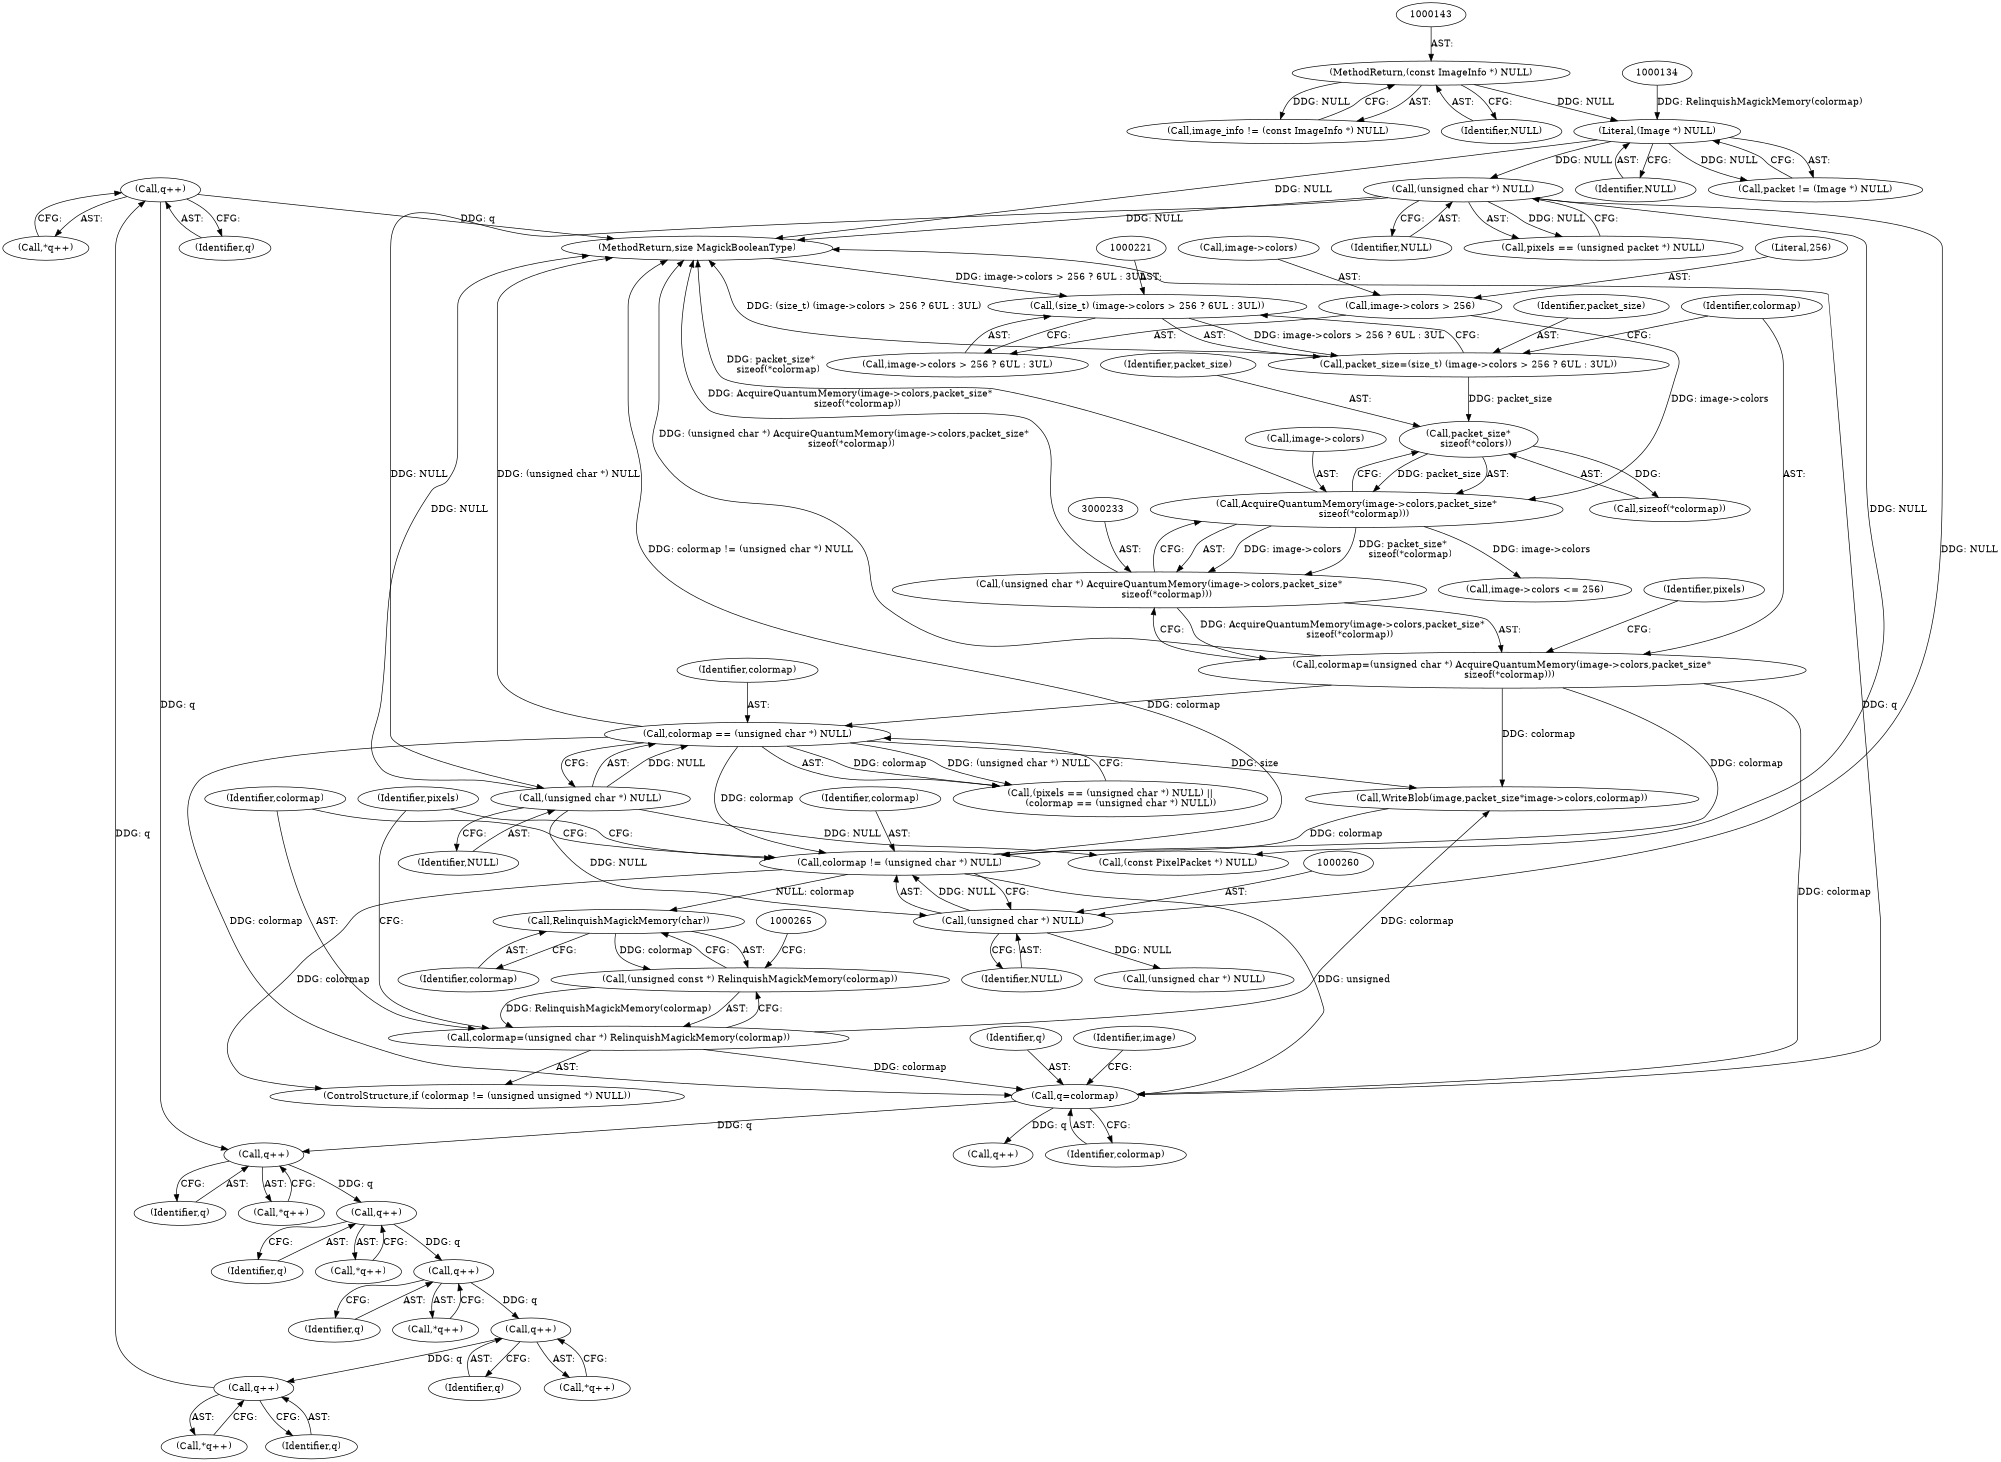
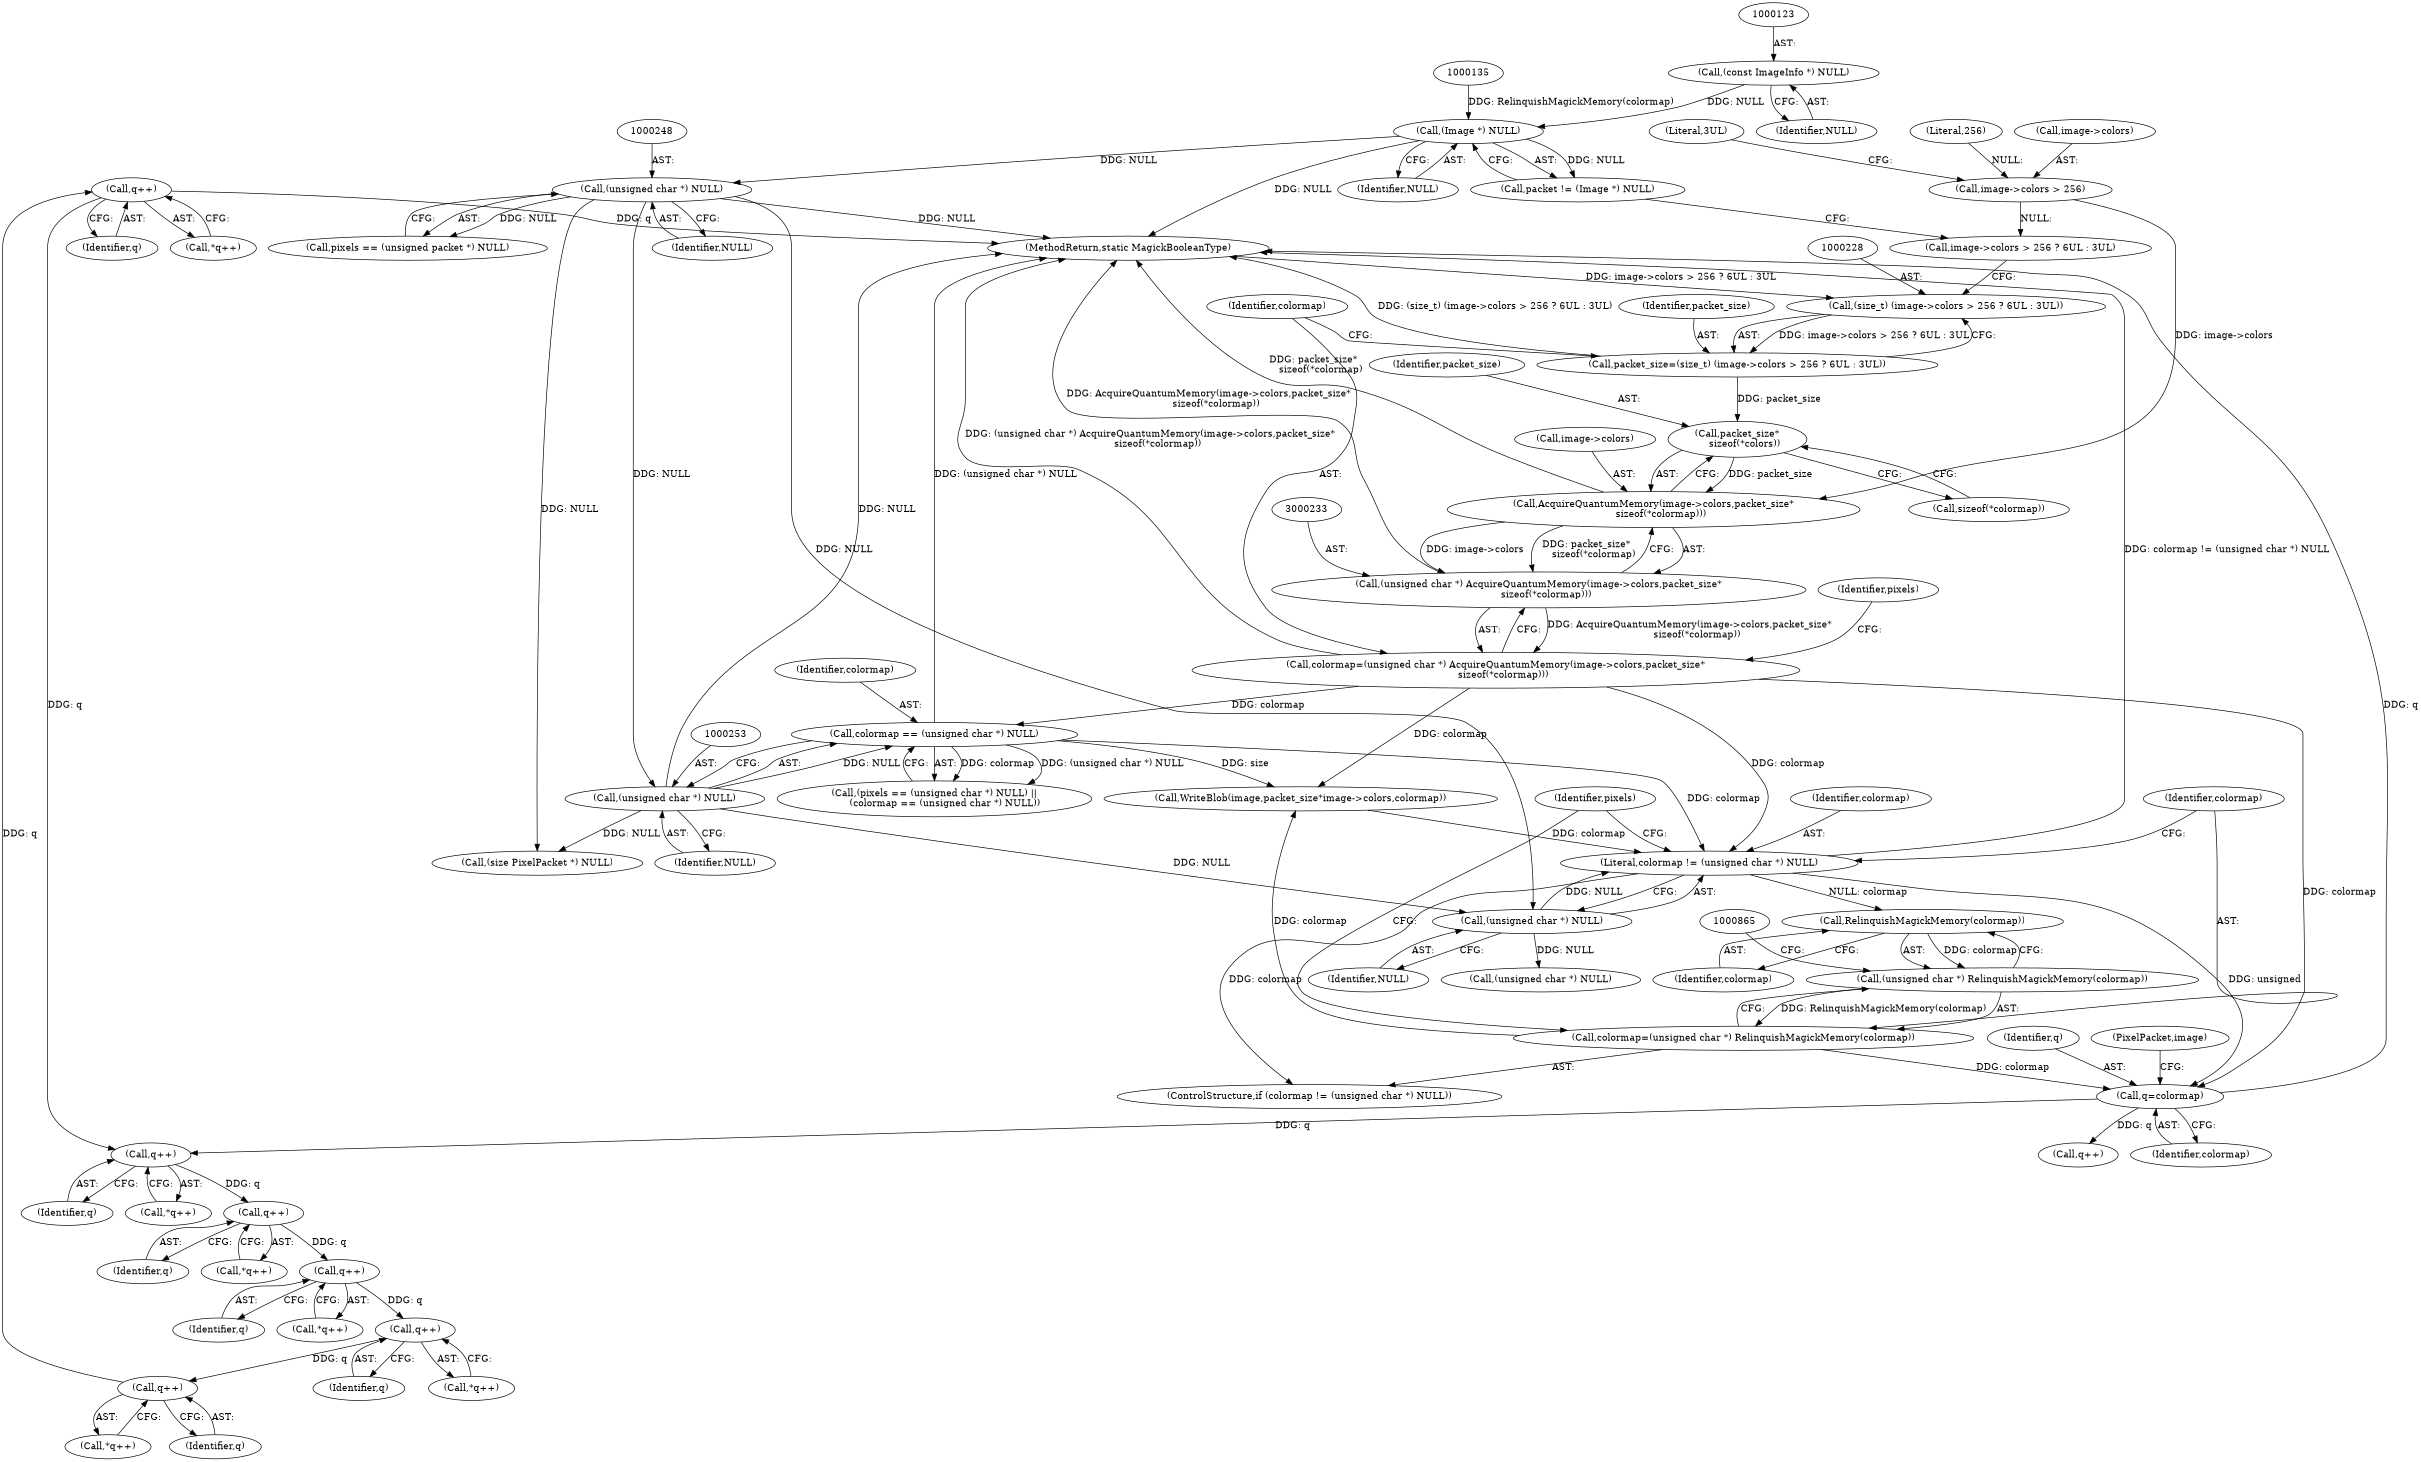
  digraph {
    n1 [label="(Call,q++)"]
    n2 [label="(Call,q++)"]
    n3 [label="(Identifier,q)"]
-   n4 [label="(MethodReturn,size MagickBooleanType)"]
+   n4 [label="(MethodReturn,static MagickBooleanType)"]
    n5 [label="(Call,*q++)"]
    n6 [label="(Call,q++)"]
    n7 [label="(Identifier,q)"]
    n8 [label="(Call,*q++)"]
    n9 [label="(Call,(size_t) (image->colors > 256 ? 6UL : 3UL))"]
    n10 [label="(Call,q++)"]
    n11 [label="(Call,*q++)"]
    n12 [label="(Identifier,q)"]
    n13 [label="(Call,q++)"]
    n14 [label="(Identifier,q)"]
    n15 [label="(Call,*q++)"]
    n16 [label="(Call,q++)"]
    n17 [label="(Identifier,q)"]
    n18 [label="(Call,*q++)"]
    n19 [label="(Identifier,q)"]
    n20 [label="(Call,*q++)"]
    n21 [label="(Call,q=colormap)"]
    n22 [label="(Identifier,colormap)"]
    n23 [label="(Call,q++)"]
    n24 [label="(Call,colormap == (unsigned char *) NULL)"]
    n25 [label="(Call,(unsigned char *) NULL)"]
-   n26 [label="(Call,colormap != (unsigned char *) NULL)"]
+   n26 [label="(Literal,colormap != (unsigned char *) NULL)"]
    n27 [label="(Call,WriteBlob(image,packet_size*image->colors,colormap))"]
    n28 [label="(Call,(pixels == (unsigned char *) NULL) ||\n       (colormap == (unsigned char *) NULL))"]
    n29 [label="(Call,(unsigned char *) NULL)"]
-   n30 [label="(Call,(const PixelPacket *) NULL)"]
+   n30 [label="(Call,(size PixelPacket *) NULL)"]
    n31 [label="(Identifier,NULL)"]
-   n32 [label="(ControlStructure,if (colormap != (unsigned unsigned *) NULL))"]
-   n33 [label="(Call,RelinquishMagickMemory(char))"]
+   n32 [label="(ControlStructure,if (colormap != (unsigned char *) NULL))"]
+   n33 [label="(Call,RelinquishMagickMemory(colormap))"]
    n34 [label="(Call,colormap=(unsigned char *) AcquireQuantumMemory(image->colors,packet_size*\n     sizeof(*colormap)))"]
    n35 [label="(Call,(unsigned char *) AcquireQuantumMemory(image->colors,packet_size*\n     sizeof(*colormap)))"]
    n36 [label="(Call,AcquireQuantumMemory(image->colors,packet_size*\n     sizeof(*colormap)))"]
    n37 [label="(Call,packet_size*\n     sizeof(*colors))"]
-   n38 [label="(Call,image->colors <= 256)"]
    n39 [label="(Call,sizeof(*colormap))"]
    n40 [label="(Call,image->colors > 256)"]
    n41 [label="(Call,image->colors > 256 ? 6UL : 3UL)"]
    n42 [label="(Literal,256)"]
    n43 [label="(Call,packet_size=(size_t) (image->colors > 256 ? 6UL : 3UL))"]
    n44 [label="(Identifier,NULL)"]
    n45 [label="(Call,(unsigned char *) NULL)"]
    n46 [label="(Call,(unsigned char *) NULL)"]
    n47 [label="(Call,pixels == (unsigned packet *) NULL)"]
    n48 [label="(Identifier,NULL)"]
-   n49 [label="(Literal,(Image *) NULL)"]
+   n49 [label="(Call,(Image *) NULL)"]
    n50 [label="(Identifier,NULL)"]
    n51 [label="(Call,packet != (Image *) NULL)"]
-   n52 [label="(MethodReturn,(const ImageInfo *) NULL)"]
-   n53 [label="(Call,image_info != (const ImageInfo *) NULL)"]
+   n52 [label="(Call,(const ImageInfo *) NULL)"]
    n54 [label="(Identifier,NULL)"]
    n55 [label="(Call,colormap=(unsigned char *) RelinquishMagickMemory(colormap))"]
-   n56 [label="(Call,(unsigned const *) RelinquishMagickMemory(colormap))"]
+   n56 [label="(Call,(unsigned char *) RelinquishMagickMemory(colormap))"]
    n57 [label="(Identifier,colormap)"]
    n58 [label="(Call,image->colors)"]
    n59 [label="(Identifier,colormap)"]
    n60 [label="(Identifier,pixels)"]
    n61 [label="(Identifier,pixels)"]
    n62 [label="(Identifier,colormap)"]
    n63 [label="(Identifier,colormap)"]
    n64 [label="(Call,image->colors)"]
    n65 [label="(Identifier,q)"]
    n66 [label="(Identifier,colormap)"]
    n67 [label="(Identifier,packet_size)"]
+   n68 [label="(Literal,3UL)"]
    n69 [label="(Identifier,packet_size)"]
-   n70 [label="(Identifier,image)"]
+   n70 [label="(PixelPacket,image)"]
    n71 [label=3000233]
-   1000221
-   1000135 [label=1000134]
-   1000123 [label=1000143]
-   1000265
-   1000260
+   1000221 [label=1000228]
+   1000253
+   1000248
+   1000135
+   1000123
+   1000265 [label=1000865]
    n1 -> n2 [label="DDG: q"]
    n1 -> n3 [label="CFG: "]
    n1 -> n4 [label="DDG: q"]
    n1 -> n5 [label="AST: "]
    n2 -> n6 [label="DDG: q"]
    n2 -> n7 [label="CFG: "]
    n2 -> n8 [label="AST: "]
    n3 -> n1 [label="AST: "]
    n4 -> n9 [label="DDG: image->colors > 256 ? 6UL : 3UL"]
    n5 -> n1 [label="CFG: "]
    n6 -> n16 [label="DDG: q"]
    n6 -> n19 [label="CFG: "]
    n6 -> n20 [label="AST: "]
    n7 -> n2 [label="AST: "]
    n8 -> n2 [label="CFG: "]
-   n9 -> n41 [label="CFG: "]
+   n51 -> n41 [label="CFG: "]
    n9 -> n43 [label="AST: "]
    n9 -> n43 [label="DDG: image->colors > 256 ? 6UL : 3UL"]
    n10 -> n1 [label="DDG: q"]
    n10 -> n11 [label="AST: "]
    n10 -> n12 [label="CFG: "]
    n11 -> n10 [label="CFG: "]
    n12 -> n10 [label="AST: "]
    n13 -> n10 [label="DDG: q"]
    n13 -> n14 [label="CFG: "]
    n13 -> n15 [label="AST: "]
    n14 -> n13 [label="AST: "]
    n15 -> n13 [label="CFG: "]
    n16 -> n13 [label="DDG: q"]
    n16 -> n17 [label="CFG: "]
    n16 -> n18 [label="AST: "]
    n17 -> n16 [label="AST: "]
    n18 -> n16 [label="CFG: "]
    n19 -> n6 [label="AST: "]
    n20 -> n6 [label="CFG: "]
    n21 -> n2 [label="DDG: q"]
    n21 -> n4 [label="DDG: q"]
    n21 -> n22 [label="CFG: "]
    n21 -> n23 [label="DDG: q"]
    n22 -> n21 [label="AST: "]
    n24 -> n4 [label="DDG: (unsigned char *) NULL"]
-   n24 -> n21 [label="DDG: colormap"]
    n24 -> n25 [label="CFG: "]
    n24 -> n26 [label="DDG: colormap"]
    n24 -> n27 [label="DDG: size"]
    n24 -> n28 [label="AST: "]
    n24 -> n28 [label="DDG: colormap"]
    n24 -> n28 [label="DDG: (unsigned char *) NULL"]
    n25 -> n4 [label="DDG: NULL"]
    n25 -> n24 [label="AST: "]
    n25 -> n24 [label="DDG: NULL"]
    n25 -> n29 [label="DDG: NULL"]
    n25 -> n30 [label="DDG: NULL"]
    n25 -> n31 [label="CFG: "]
    n26 -> n4 [label="DDG: colormap != (unsigned char *) NULL"]
    n26 -> n21 [label="DDG: unsigned"]
    n26 -> n29 [label="CFG: "]
    n26 -> n32 [label="DDG: colormap"]
    n26 -> n33 [label="NULL: colormap"]
    n27 -> n26 [label="DDG: colormap"]
    n28 -> n24 [label="CFG: "]
    n29 -> n26 [label="AST: "]
    n29 -> n26 [label="DDG: NULL"]
    n29 -> n44 [label="CFG: "]
    n29 -> n45 [label="DDG: NULL"]
    n31 -> n25 [label="AST: "]
    n33 -> n56 [label="AST: "]
    n33 -> n56 [label="DDG: colormap"]
    n33 -> n57 [label="CFG: "]
    n34 -> n4 [label="DDG: (unsigned char *) AcquireQuantumMemory(image->colors,packet_size*\n     sizeof(*colormap))"]
    n34 -> n21 [label="DDG: colormap"]
    n34 -> n24 [label="DDG: colormap"]
    n34 -> n26 [label="DDG: colormap"]
    n34 -> n27 [label="DDG: colormap"]
    n34 -> n35 [label="CFG: "]
    n35 -> n4 [label="DDG: AcquireQuantumMemory(image->colors,packet_size*\n     sizeof(*colormap))"]
    n35 -> n34 [label="AST: "]
    n35 -> n34 [label="DDG: AcquireQuantumMemory(image->colors,packet_size*\n     sizeof(*colormap))"]
    n35 -> n36 [label="CFG: "]
    n36 -> n4 [label="DDG: packet_size*\n     sizeof(*colormap)"]
    n36 -> n35 [label="AST: "]
    n36 -> n35 [label="DDG: image->colors"]
    n36 -> n35 [label="DDG: packet_size*\n     sizeof(*colormap)"]
    n36 -> n37 [label="CFG: "]
-   n36 -> n38 [label="DDG: image->colors"]
    n37 -> n36 [label="AST: "]
    n37 -> n36 [label="DDG: packet_size"]
-   n37 -> n39 [label="DDG: "]
-   n39 -> n37 [label="AST: "]
+   n37 -> n39 [label="CFG: "]
+   n39 -> n37 [label="CFG: "]
    n40 -> n36 [label="DDG: image->colors"]
-   n40 -> n41 [label="AST: "]
-   n41 -> n9 [label="AST: "]
-   n42 -> n40 [label="AST: "]
+   n40 -> n41 [label="NULL: "]
+   n41 -> n9 [label="CFG: "]
+   n42 -> n40 [label="NULL: "]
    n43 -> n4 [label="DDG: (size_t) (image->colors > 256 ? 6UL : 3UL)"]
    n43 -> n9 [label="CFG: "]
    n43 -> n37 [label="DDG: packet_size"]
    n44 -> n29 [label="AST: "]
    n46 -> n4 [label="DDG: NULL"]
    n46 -> n25 [label="DDG: NULL"]
    n46 -> n29 [label="DDG: NULL"]
    n46 -> n30 [label="DDG: NULL"]
    n46 -> n47 [label="AST: "]
    n46 -> n47 [label="DDG: NULL"]
    n46 -> n48 [label="CFG: "]
    n47 -> n46 [label="CFG: "]
    n48 -> n46 [label="AST: "]
    n49 -> n4 [label="DDG: NULL"]
    n49 -> n46 [label="DDG: NULL"]
    n49 -> n50 [label="CFG: "]
    n49 -> n51 [label="AST: "]
    n49 -> n51 [label="DDG: NULL"]
    n50 -> n49 [label="AST: "]
    n51 -> n49 [label="CFG: "]
    n52 -> n49 [label="DDG: NULL"]
-   n52 -> n53 [label="AST: "]
-   n52 -> n53 [label="DDG: NULL"]
    n52 -> n54 [label="CFG: "]
-   n53 -> n52 [label="CFG: "]
    n54 -> n52 [label="AST: "]
    n55 -> n21 [label="DDG: colormap"]
    n55 -> n27 [label="DDG: colormap"]
    n55 -> n32 [label="AST: "]
    n55 -> n56 [label="CFG: "]
    n56 -> n33 [label="CFG: "]
    n56 -> n55 [label="AST: "]
    n56 -> n55 [label="DDG: RelinquishMagickMemory(colormap)"]
    n57 -> n33 [label="AST: "]
    n58 -> n40 [label="AST: "]
    n59 -> n26 [label="CFG: "]
    n59 -> n55 [label="AST: "]
    n60 -> n26 [label="CFG: "]
    n60 -> n55 [label="CFG: "]
    n61 -> n34 [label="CFG: "]
    n62 -> n24 [label="AST: "]
    n63 -> n26 [label="AST: "]
    n64 -> n36 [label="AST: "]
    n65 -> n21 [label="AST: "]
    n66 -> n34 [label="AST: "]
    n66 -> n43 [label="CFG: "]
    n67 -> n43 [label="AST: "]
+   n68 -> n40 [label="CFG: "]
    n69 -> n37 [label="AST: "]
    n70 -> n21 [label="CFG: "]
    n71 -> n35 [label="AST: "]
    1000221 -> n9 [label="AST: "]
+   1000253 -> n25 [label="AST: "]
+   1000248 -> n46 [label="AST: "]
    1000135 -> n49 [label="DDG: RelinquishMagickMemory(colormap)"]
    1000123 -> n52 [label="AST: "]
    1000265 -> n56 [label="CFG: "]
-   1000260 -> n29 [label="AST: "]
  }
